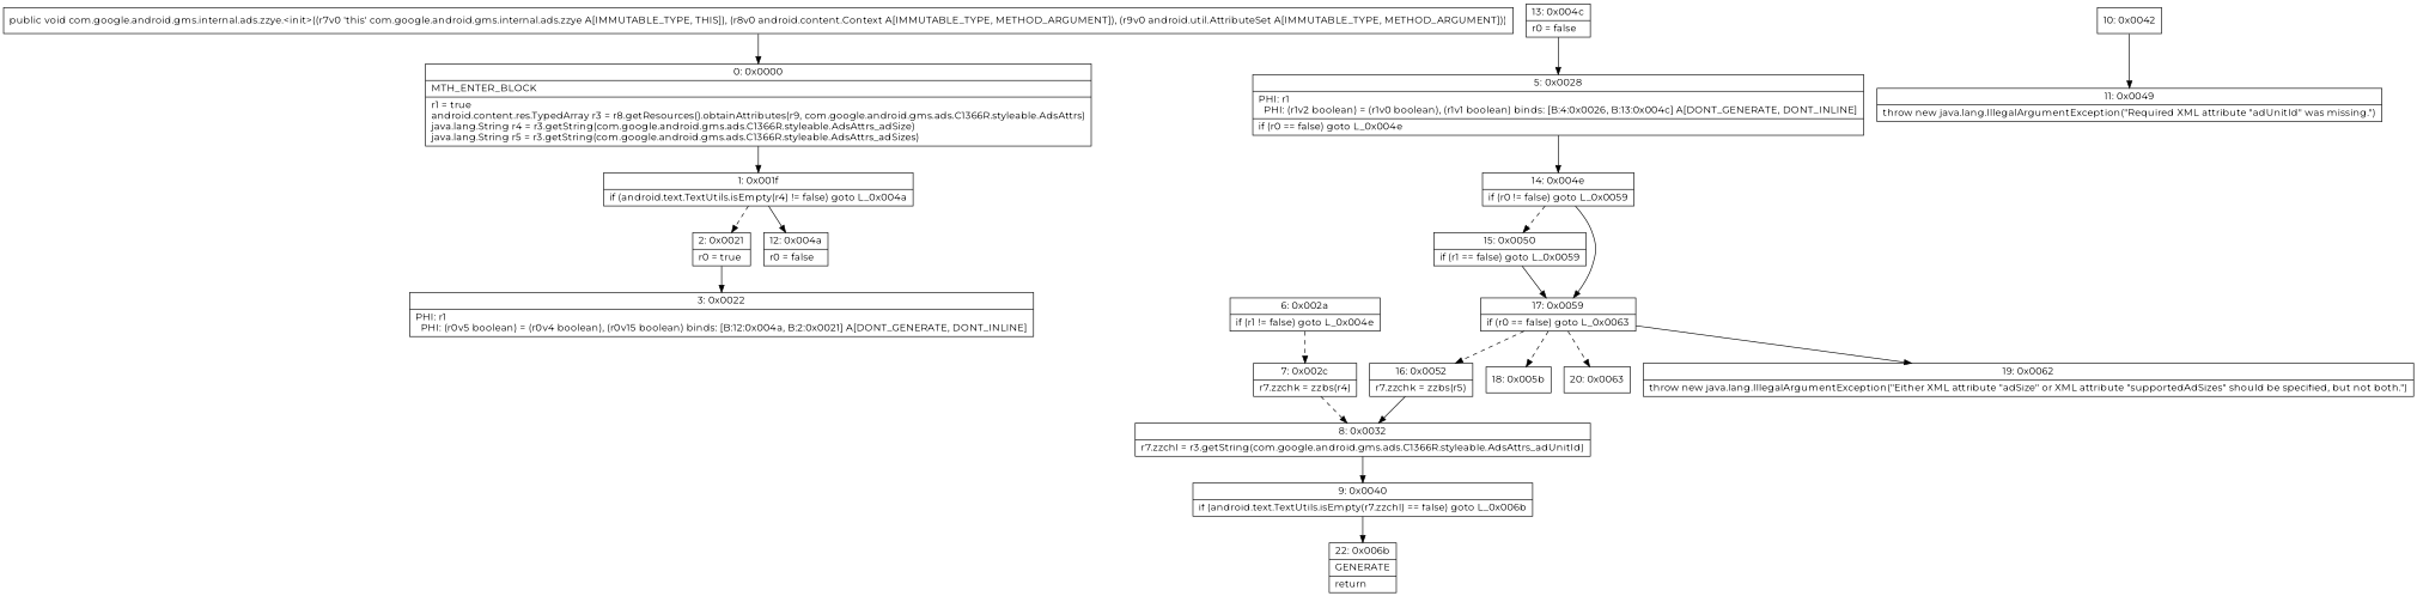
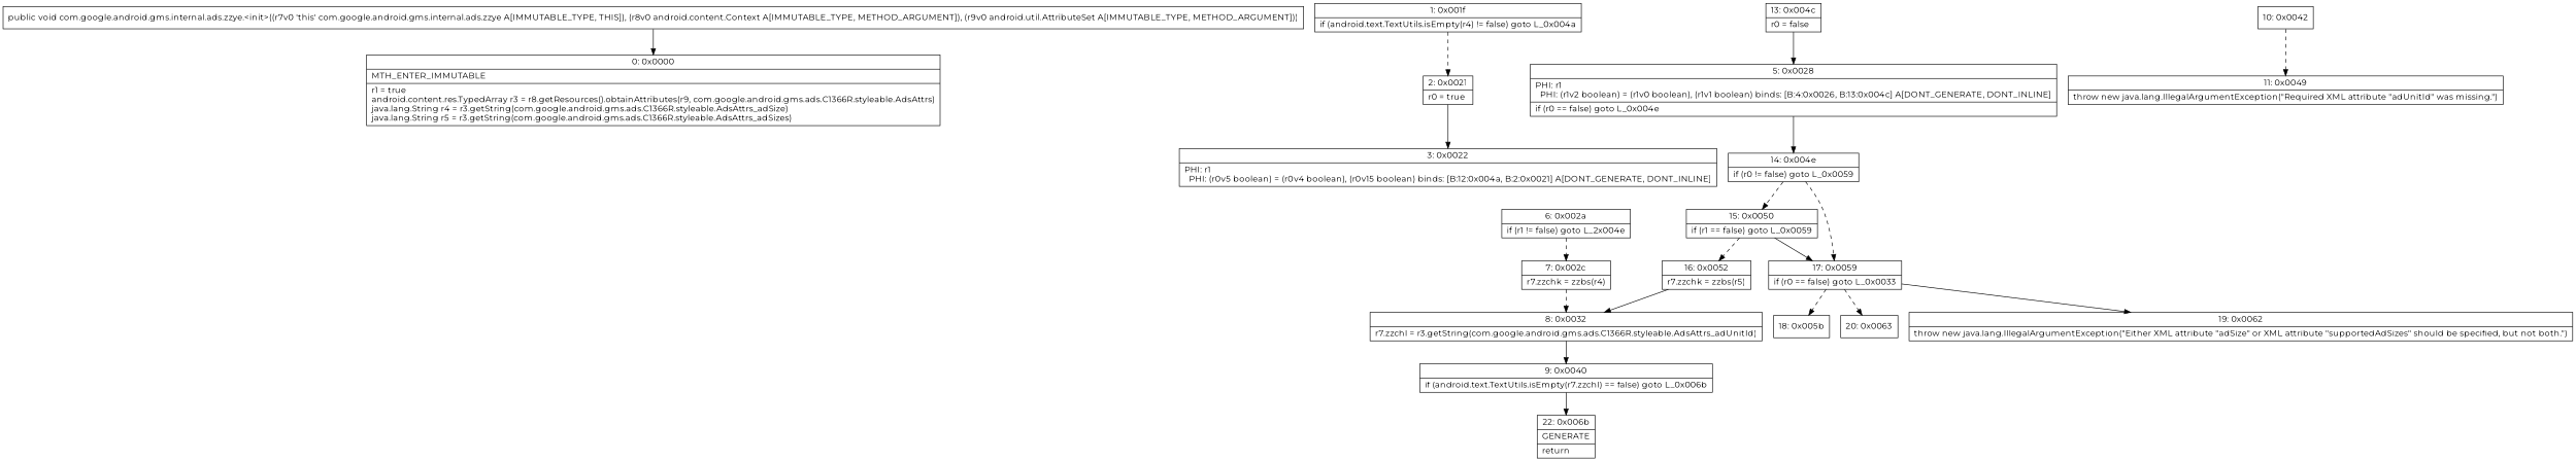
  digraph {
    fontname=Montserrat
    node [fontname=Montserrat shape=record]
    edge [fontname=Montserrat]
-   n1 [label="{0\:\ 0x0000|MTH_ENTER_BLOCK\l|r1 = true\landroid.content.res.TypedArray r3 = r8.getResources().obtainAttributes(r9, com.google.android.gms.ads.C1366R.styleable.AdsAttrs)\ljava.lang.String r4 = r3.getString(com.google.android.gms.ads.C1366R.styleable.AdsAttrs_adSize)\ljava.lang.String r5 = r3.getString(com.google.android.gms.ads.C1366R.styleable.AdsAttrs_adSizes)\l}"]
+   n1 [label="{0\:\ 0x0000|MTH_ENTER_IMMUTABLE\l|r1 = true\landroid.content.res.TypedArray r3 = r8.getResources().obtainAttributes(r9, com.google.android.gms.ads.C1366R.styleable.AdsAttrs)\ljava.lang.String r4 = r3.getString(com.google.android.gms.ads.C1366R.styleable.AdsAttrs_adSize)\ljava.lang.String r5 = r3.getString(com.google.android.gms.ads.C1366R.styleable.AdsAttrs_adSizes)\l}"]
    n2 [label="{1\:\ 0x001f|if (android.text.TextUtils.isEmpty(r4) != false) goto L_0x004a\l}"]
    n3 [label="{2\:\ 0x0021|r0 = true\l}"]
-   n4 [label="{12\:\ 0x004a|r0 = false\l}"]
    n5 [label="{3\:\ 0x0022|PHI: r1 \l  PHI: (r0v5 boolean) = (r0v4 boolean), (r0v15 boolean) binds: [B:12:0x004a, B:2:0x0021] A[DONT_GENERATE, DONT_INLINE]\l}"]
    n6 [label="{5\:\ 0x0028|PHI: r1 \l  PHI: (r1v2 boolean) = (r1v0 boolean), (r1v1 boolean) binds: [B:4:0x0026, B:13:0x004c] A[DONT_GENERATE, DONT_INLINE]\l|if (r0 == false) goto L_0x004e\l}"]
    n7 [label="{14\:\ 0x004e|if (r0 != false) goto L_0x0059\l}"]
    n8 [label="{13\:\ 0x004c|r0 = false\l}"]
-   n9 [label="{6\:\ 0x002a|if (r1 != false) goto L_0x004e\l}"]
+   n9 [label="{6\:\ 0x002a|if (r1 != false) goto L_2x004e\l}"]
    n10 [label="{7\:\ 0x002c|r7.zzchk = zzbs(r4)\l}"]
    n11 [label="{15\:\ 0x0050|if (r1 == false) goto L_0x0059\l}"]
-   n12 [label="{17\:\ 0x0059|if (r0 == false) goto L_0x0063\l}"]
+   n12 [label="{17\:\ 0x0059|if (r0 == false) goto L_0x0033\l}"]
    n13 [label="{8\:\ 0x0032|r7.zzchl = r3.getString(com.google.android.gms.ads.C1366R.styleable.AdsAttrs_adUnitId)\l}"]
    n14 [label="{9\:\ 0x0040|if (android.text.TextUtils.isEmpty(r7.zzchl) == false) goto L_0x006b\l}"]
    n15 [label="{22\:\ 0x006b|GENERATE\l|return\l}"]
    n16 [label="{10\:\ 0x0042}"]
    n17 [label="{11\:\ 0x0049|throw new java.lang.IllegalArgumentException(\"Required XML attribute \"adUnitId\" was missing.\")\l}"]
    n18 [label="{16\:\ 0x0052|r7.zzchk = zzbs(r5)\l}"]
    n19 [label="{18\:\ 0x005b}"]
    n20 [label="{20\:\ 0x0063}"]
    n21 [label="{19\:\ 0x0062|throw new java.lang.IllegalArgumentException(\"Either XML attribute \"adSize\" or XML attribute \"supportedAdSizes\" should be specified, but not both.\")\l}"]
    n22 [label="{public void com.google.android.gms.internal.ads.zzye.\<init\>((r7v0 'this' com.google.android.gms.internal.ads.zzye A[IMMUTABLE_TYPE, THIS]), (r8v0 android.content.Context A[IMMUTABLE_TYPE, METHOD_ARGUMENT]), (r9v0 android.util.AttributeSet A[IMMUTABLE_TYPE, METHOD_ARGUMENT])) }"]
-   n1 -> n2
    n2 -> n3 [style=dashed]
-   n2 -> n4
    n3 -> n5
    n6 -> n7
    n7 -> n11 [style=dashed]
-   n7 -> n12
+   n7 -> n12 [style=dashed]
    n8 -> n6
    n9 -> n10 [style=dashed]
    n10 -> n13 [style=dashed]
    n11 -> n12
-   n12 -> n18 [style=dashed]
+   n11 -> n18 [style=dashed]
    n12 -> n19 [style=dashed]
    n12 -> n20 [style=dashed]
    n12 -> n21
    n13 -> n14
    n14 -> n15
-   n16 -> n17
+   n16 -> n17 [style=dashed]
    n18 -> n13
    n22 -> n1
  }
